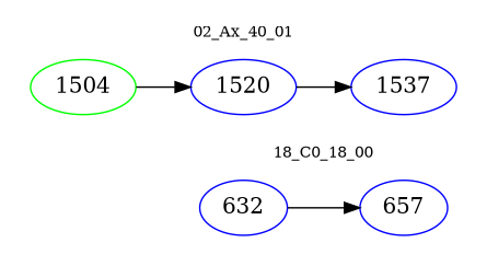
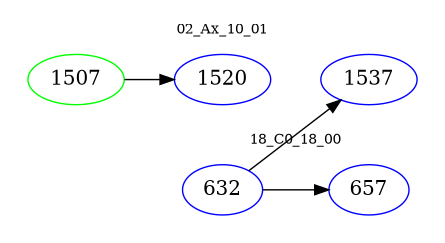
  digraph {
    rankdir=LR
    node [color=blue]
    edge [color=black]
-   n1 [color=green label=1504]
+   n1 [color=green label=1507]
    n2 [label=1520]
    n3 [label=1537]
    n4 [label=632]
    n5 [label=657]
    subgraph cluster_1 {
      color=white
      fontsize=10
-     label="02_Ax_40_01"
+     label="02_Ax_10_01"
      n1
      n2
      n3
    }
    subgraph cluster_2 {
      color=white
      fontsize=10
      label="18_C0_18_00"
      n4
      n5
    }
    n1 -> n2
-   n2 -> n3
+   n4 -> n3
    n4 -> n5
  }
